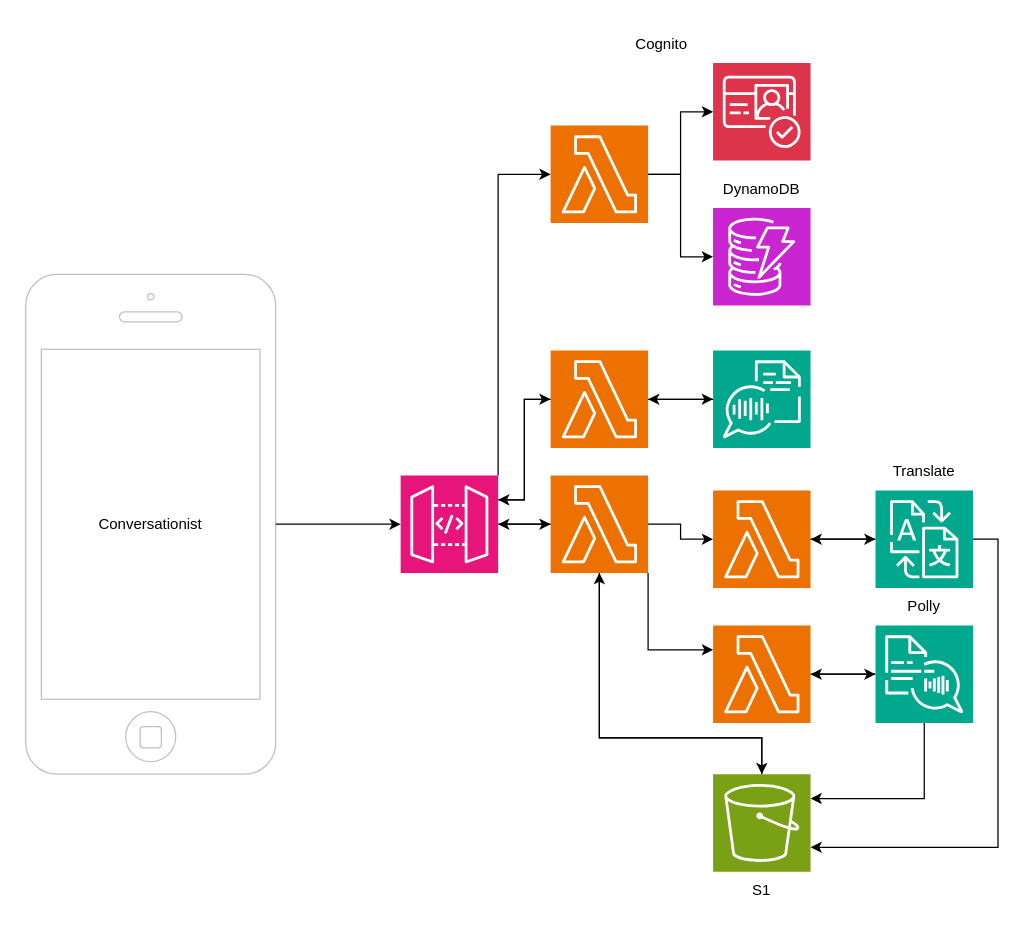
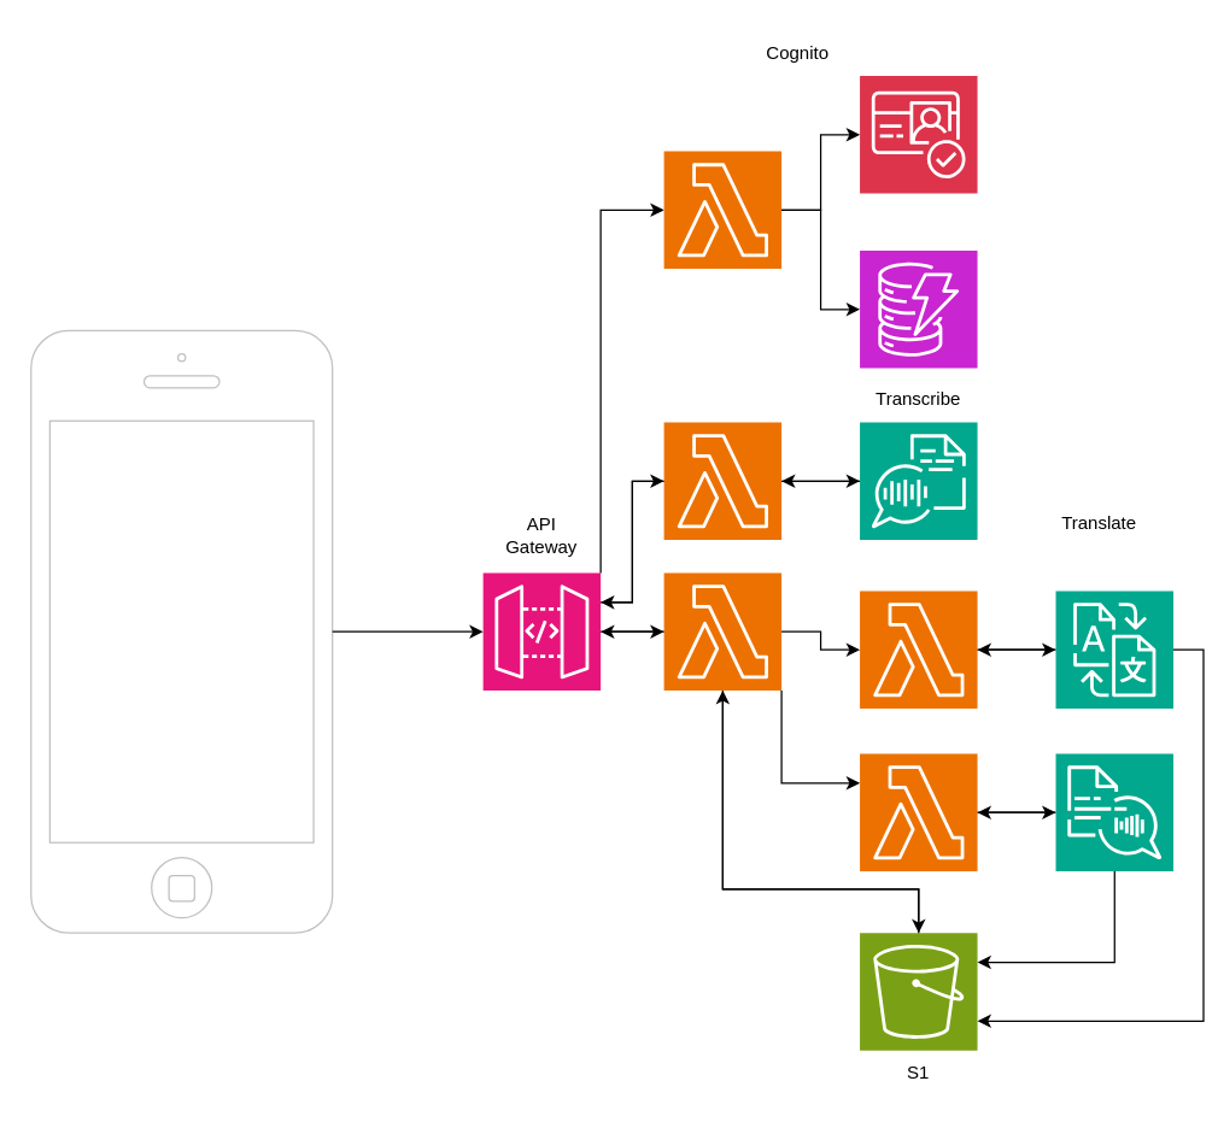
  <mxCell id="0" />
  <mxCell id="1" parent="0" />
  <mxCell id="2" value="" style="html=1;verticalLabelPosition=bottom;labelBackgroundColor=#ffffff;verticalAlign=top;shadow=0;dashed=0;strokeWidth=1;shape=mxgraph.ios7.misc.iphone;strokeColor=#c0c0c0;" vertex="1" parent="1"><mxGeometry x="20" y="219" width="200" height="400" as="geometry" /></mxCell>
- <mxCell id="3" value="Conversationist" style="text;strokeColor=none;align=center;fillColor=none;html=1;verticalAlign=middle;whiteSpace=wrap;rounded=0;" vertex="1" parent="1"><mxGeometry x="90" y="404" width="60" height="30" as="geometry" /></mxCell>
  <mxCell id="4" style="edgeStyle=orthogonalEdgeStyle;rounded=0;orthogonalLoop=1;jettySize=auto;html=1;exitX=1;exitY=0.5;exitDx=0;exitDy=0;exitPerimeter=0;" edge="1" parent="1" source="5" target="28"><mxGeometry relative="1" as="geometry" /></mxCell>
  <mxCell id="5" value="" style="sketch=0;points=[[0,0,0],[0.25,0,0],[0.5,0,0],[0.75,0,0],[1,0,0],[0,1,0],[0.25,1,0],[0.5,1,0],[0.75,1,0],[1,1,0],[0,0.25,0],[0,0.5,0],[0,0.75,0],[1,0.25,0],[1,0.5,0],[1,0.75,0]];outlineConnect=0;fontColor=#232F3E;fillColor=#E7157B;strokeColor=#ffffff;dashed=0;verticalLabelPosition=bottom;verticalAlign=top;align=center;html=1;fontSize=12;fontStyle=0;aspect=fixed;shape=mxgraph.aws4.resourceIcon;resIcon=mxgraph.aws4.api_gateway;" vertex="1" parent="1"><mxGeometry x="320" y="380" width="78" height="78" as="geometry" /></mxCell>
  <mxCell id="6" style="edgeStyle=orthogonalEdgeStyle;rounded=0;orthogonalLoop=1;jettySize=auto;html=1;entryX=0;entryY=0.5;entryDx=0;entryDy=0;entryPerimeter=0;" edge="1" parent="1" source="2" target="5"><mxGeometry relative="1" as="geometry" /></mxCell>
+ <mxCell id="7" value="API Gateway" style="text;strokeColor=none;align=center;fillColor=none;html=1;verticalAlign=middle;whiteSpace=wrap;rounded=0;" vertex="1" parent="1"><mxGeometry x="329" y="340" width="60" height="30" as="geometry" /></mxCell>
  <mxCell id="8" value="" style="sketch=0;points=[[0,0,0],[0.25,0,0],[0.5,0,0],[0.75,0,0],[1,0,0],[0,1,0],[0.25,1,0],[0.5,1,0],[0.75,1,0],[1,1,0],[0,0.25,0],[0,0.5,0],[0,0.75,0],[1,0.25,0],[1,0.5,0],[1,0.75,0]];outlineConnect=0;fontColor=#232F3E;fillColor=#ED7100;strokeColor=#ffffff;dashed=0;verticalLabelPosition=bottom;verticalAlign=top;align=center;html=1;fontSize=12;fontStyle=0;aspect=fixed;shape=mxgraph.aws4.resourceIcon;resIcon=mxgraph.aws4.lambda;" vertex="1" parent="1"><mxGeometry x="440" y="100" width="78" height="78" as="geometry" /></mxCell>
  <mxCell id="9" style="edgeStyle=orthogonalEdgeStyle;rounded=0;orthogonalLoop=1;jettySize=auto;html=1;exitX=1;exitY=0;exitDx=0;exitDy=0;exitPerimeter=0;entryX=0;entryY=0.5;entryDx=0;entryDy=0;entryPerimeter=0;" edge="1" parent="1" source="5" target="8"><mxGeometry relative="1" as="geometry" /></mxCell>
  <mxCell id="10" value="" style="sketch=0;points=[[0,0,0],[0.25,0,0],[0.5,0,0],[0.75,0,0],[1,0,0],[0,1,0],[0.25,1,0],[0.5,1,0],[0.75,1,0],[1,1,0],[0,0.25,0],[0,0.5,0],[0,0.75,0],[1,0.25,0],[1,0.5,0],[1,0.75,0]];outlineConnect=0;fontColor=#232F3E;fillColor=#DD344C;strokeColor=#ffffff;dashed=0;verticalLabelPosition=bottom;verticalAlign=top;align=center;html=1;fontSize=12;fontStyle=0;aspect=fixed;shape=mxgraph.aws4.resourceIcon;resIcon=mxgraph.aws4.cognito;" vertex="1" parent="1"><mxGeometry x="570" y="50" width="78" height="78" as="geometry" /></mxCell>
  <mxCell id="11" style="edgeStyle=orthogonalEdgeStyle;rounded=0;orthogonalLoop=1;jettySize=auto;html=1;exitX=1;exitY=0.5;exitDx=0;exitDy=0;exitPerimeter=0;entryX=0;entryY=0.5;entryDx=0;entryDy=0;entryPerimeter=0;" edge="1" parent="1" source="8" target="10"><mxGeometry relative="1" as="geometry" /></mxCell>
  <mxCell id="12" value="Cognito" style="text;strokeColor=none;align=center;fillColor=none;html=1;verticalAlign=middle;whiteSpace=wrap;rounded=0;" vertex="1" parent="1"><mxGeometry x="499" y="20" width="60" height="30" as="geometry" /></mxCell>
  <mxCell id="13" value="" style="sketch=0;points=[[0,0,0],[0.25,0,0],[0.5,0,0],[0.75,0,0],[1,0,0],[0,1,0],[0.25,1,0],[0.5,1,0],[0.75,1,0],[1,1,0],[0,0.25,0],[0,0.5,0],[0,0.75,0],[1,0.25,0],[1,0.5,0],[1,0.75,0]];outlineConnect=0;fontColor=#232F3E;fillColor=#C925D1;strokeColor=#ffffff;dashed=0;verticalLabelPosition=bottom;verticalAlign=top;align=center;html=1;fontSize=12;fontStyle=0;aspect=fixed;shape=mxgraph.aws4.resourceIcon;resIcon=mxgraph.aws4.dynamodb;" vertex="1" parent="1"><mxGeometry x="570" y="166" width="78" height="78" as="geometry" /></mxCell>
  <mxCell id="14" style="edgeStyle=orthogonalEdgeStyle;rounded=0;orthogonalLoop=1;jettySize=auto;html=1;exitX=1;exitY=0.5;exitDx=0;exitDy=0;exitPerimeter=0;entryX=0;entryY=0.5;entryDx=0;entryDy=0;entryPerimeter=0;" edge="1" parent="1" source="8" target="13"><mxGeometry relative="1" as="geometry" /></mxCell>
- <mxCell id="15" value="DynamoDB" style="text;strokeColor=none;align=center;fillColor=none;html=1;verticalAlign=middle;whiteSpace=wrap;rounded=0;" vertex="1" parent="1"><mxGeometry x="579" y="136" width="60" height="30" as="geometry" /></mxCell>
  <mxCell id="16" value="" style="sketch=0;points=[[0,0,0],[0.25,0,0],[0.5,0,0],[0.75,0,0],[1,0,0],[0,1,0],[0.25,1,0],[0.5,1,0],[0.75,1,0],[1,1,0],[0,0.25,0],[0,0.5,0],[0,0.75,0],[1,0.25,0],[1,0.5,0],[1,0.75,0]];outlineConnect=0;fontColor=#232F3E;fillColor=#ED7100;strokeColor=#ffffff;dashed=0;verticalLabelPosition=bottom;verticalAlign=top;align=center;html=1;fontSize=12;fontStyle=0;aspect=fixed;shape=mxgraph.aws4.resourceIcon;resIcon=mxgraph.aws4.lambda;" vertex="1" parent="1"><mxGeometry x="440" y="280" width="78" height="78" as="geometry" /></mxCell>
  <mxCell id="17" value="" style="sketch=0;points=[[0,0,0],[0.25,0,0],[0.5,0,0],[0.75,0,0],[1,0,0],[0,1,0],[0.25,1,0],[0.5,1,0],[0.75,1,0],[1,1,0],[0,0.25,0],[0,0.5,0],[0,0.75,0],[1,0.25,0],[1,0.5,0],[1,0.75,0]];outlineConnect=0;fontColor=#232F3E;fillColor=#01A88D;strokeColor=#ffffff;dashed=0;verticalLabelPosition=bottom;verticalAlign=top;align=center;html=1;fontSize=12;fontStyle=0;aspect=fixed;shape=mxgraph.aws4.resourceIcon;resIcon=mxgraph.aws4.transcribe;" vertex="1" parent="1"><mxGeometry x="570" y="280" width="78" height="78" as="geometry" /></mxCell>
  <mxCell id="18" style="edgeStyle=orthogonalEdgeStyle;rounded=0;orthogonalLoop=1;jettySize=auto;html=1;exitX=1;exitY=0.5;exitDx=0;exitDy=0;exitPerimeter=0;entryX=0;entryY=0.5;entryDx=0;entryDy=0;entryPerimeter=0;" edge="1" parent="1" source="16" target="17"><mxGeometry relative="1" as="geometry" /></mxCell>
  <mxCell id="19" style="edgeStyle=orthogonalEdgeStyle;rounded=0;orthogonalLoop=1;jettySize=auto;html=1;exitX=0;exitY=0.5;exitDx=0;exitDy=0;exitPerimeter=0;entryX=1;entryY=0.5;entryDx=0;entryDy=0;entryPerimeter=0;" edge="1" parent="1" source="17" target="16"><mxGeometry relative="1" as="geometry" /></mxCell>
+ <mxCell id="20" value="Transcribe" style="text;strokeColor=none;align=center;fillColor=none;html=1;verticalAlign=middle;whiteSpace=wrap;rounded=0;" vertex="1" parent="1"><mxGeometry x="579" y="250" width="60" height="30" as="geometry" /></mxCell>
  <mxCell id="21" style="edgeStyle=orthogonalEdgeStyle;rounded=0;orthogonalLoop=1;jettySize=auto;html=1;exitX=0;exitY=0.5;exitDx=0;exitDy=0;exitPerimeter=0;" edge="1" parent="1" source="22" target="32"><mxGeometry relative="1" as="geometry" /></mxCell>
  <mxCell id="22" value="" style="sketch=0;points=[[0,0,0],[0.25,0,0],[0.5,0,0],[0.75,0,0],[1,0,0],[0,1,0],[0.25,1,0],[0.5,1,0],[0.75,1,0],[1,1,0],[0,0.25,0],[0,0.5,0],[0,0.75,0],[1,0.25,0],[1,0.5,0],[1,0.75,0]];outlineConnect=0;fontColor=#232F3E;fillColor=#01A88D;strokeColor=#ffffff;dashed=0;verticalLabelPosition=bottom;verticalAlign=top;align=center;html=1;fontSize=12;fontStyle=0;aspect=fixed;shape=mxgraph.aws4.resourceIcon;resIcon=mxgraph.aws4.translate;" vertex="1" parent="1"><mxGeometry x="700" y="392" width="78" height="78" as="geometry" /></mxCell>
- <mxCell id="23" value="Translate" style="text;strokeColor=none;align=center;fillColor=none;html=1;verticalAlign=middle;whiteSpace=wrap;rounded=0;" vertex="1" parent="1"><mxGeometry x="709" y="362" width="60" height="30" as="geometry" /></mxCell>
+ <mxCell id="23" value="Translate" style="text;strokeColor=none;align=center;fillColor=none;html=1;verticalAlign=middle;whiteSpace=wrap;rounded=0;" vertex="1" parent="1"><mxGeometry x="699" y="332" width="60" height="30" as="geometry" /></mxCell>
  <mxCell id="24" style="edgeStyle=orthogonalEdgeStyle;rounded=0;orthogonalLoop=1;jettySize=auto;html=1;exitX=0;exitY=0.5;exitDx=0;exitDy=0;exitPerimeter=0;" edge="1" parent="1" source="25" target="31"><mxGeometry relative="1" as="geometry" /></mxCell>
  <mxCell id="25" value="" style="sketch=0;points=[[0,0,0],[0.25,0,0],[0.5,0,0],[0.75,0,0],[1,0,0],[0,1,0],[0.25,1,0],[0.5,1,0],[0.75,1,0],[1,1,0],[0,0.25,0],[0,0.5,0],[0,0.75,0],[1,0.25,0],[1,0.5,0],[1,0.75,0]];outlineConnect=0;fontColor=#232F3E;fillColor=#01A88D;strokeColor=#ffffff;dashed=0;verticalLabelPosition=bottom;verticalAlign=top;align=center;html=1;fontSize=12;fontStyle=0;aspect=fixed;shape=mxgraph.aws4.resourceIcon;resIcon=mxgraph.aws4.polly;" vertex="1" parent="1"><mxGeometry x="700" y="500" width="78" height="78" as="geometry" /></mxCell>
- <mxCell id="26" value="Polly" style="text;strokeColor=none;align=center;fillColor=none;html=1;verticalAlign=middle;whiteSpace=wrap;rounded=0;" vertex="1" parent="1"><mxGeometry x="709" y="470" width="60" height="30" as="geometry" /></mxCell>
  <mxCell id="27" style="edgeStyle=orthogonalEdgeStyle;rounded=0;orthogonalLoop=1;jettySize=auto;html=1;exitX=0.5;exitY=1;exitDx=0;exitDy=0;exitPerimeter=0;" edge="1" parent="1" source="28" target="29"><mxGeometry relative="1" as="geometry"><Array as="points"><mxPoint x="479" y="590" /><mxPoint x="609" y="590" /></Array></mxGeometry></mxCell>
  <mxCell id="28" value="" style="sketch=0;points=[[0,0,0],[0.25,0,0],[0.5,0,0],[0.75,0,0],[1,0,0],[0,1,0],[0.25,1,0],[0.5,1,0],[0.75,1,0],[1,1,0],[0,0.25,0],[0,0.5,0],[0,0.75,0],[1,0.25,0],[1,0.5,0],[1,0.75,0]];outlineConnect=0;fontColor=#232F3E;fillColor=#ED7100;strokeColor=#ffffff;dashed=0;verticalLabelPosition=bottom;verticalAlign=top;align=center;html=1;fontSize=12;fontStyle=0;aspect=fixed;shape=mxgraph.aws4.resourceIcon;resIcon=mxgraph.aws4.lambda;" vertex="1" parent="1"><mxGeometry x="440" y="380" width="78" height="78" as="geometry" /></mxCell>
  <mxCell id="29" value="" style="sketch=0;points=[[0,0,0],[0.25,0,0],[0.5,0,0],[0.75,0,0],[1,0,0],[0,1,0],[0.25,1,0],[0.5,1,0],[0.75,1,0],[1,1,0],[0,0.25,0],[0,0.5,0],[0,0.75,0],[1,0.25,0],[1,0.5,0],[1,0.75,0]];outlineConnect=0;fontColor=#232F3E;fillColor=#7AA116;strokeColor=#ffffff;dashed=0;verticalLabelPosition=bottom;verticalAlign=top;align=center;html=1;fontSize=12;fontStyle=0;aspect=fixed;shape=mxgraph.aws4.resourceIcon;resIcon=mxgraph.aws4.s3;" vertex="1" parent="1"><mxGeometry x="570" y="619" width="78" height="78" as="geometry" /></mxCell>
  <mxCell id="30" value="S1" style="text;strokeColor=none;align=center;fillColor=none;html=1;verticalAlign=middle;whiteSpace=wrap;rounded=0;" vertex="1" parent="1"><mxGeometry x="579" y="697" width="60" height="30" as="geometry" /></mxCell>
  <mxCell id="31" value="" style="sketch=0;points=[[0,0,0],[0.25,0,0],[0.5,0,0],[0.75,0,0],[1,0,0],[0,1,0],[0.25,1,0],[0.5,1,0],[0.75,1,0],[1,1,0],[0,0.25,0],[0,0.5,0],[0,0.75,0],[1,0.25,0],[1,0.5,0],[1,0.75,0]];outlineConnect=0;fontColor=#232F3E;fillColor=#ED7100;strokeColor=#ffffff;dashed=0;verticalLabelPosition=bottom;verticalAlign=top;align=center;html=1;fontSize=12;fontStyle=0;aspect=fixed;shape=mxgraph.aws4.resourceIcon;resIcon=mxgraph.aws4.lambda;" vertex="1" parent="1"><mxGeometry x="570" y="500" width="78" height="78" as="geometry" /></mxCell>
  <mxCell id="32" value="" style="sketch=0;points=[[0,0,0],[0.25,0,0],[0.5,0,0],[0.75,0,0],[1,0,0],[0,1,0],[0.25,1,0],[0.5,1,0],[0.75,1,0],[1,1,0],[0,0.25,0],[0,0.5,0],[0,0.75,0],[1,0.25,0],[1,0.5,0],[1,0.75,0]];outlineConnect=0;fontColor=#232F3E;fillColor=#ED7100;strokeColor=#ffffff;dashed=0;verticalLabelPosition=bottom;verticalAlign=top;align=center;html=1;fontSize=12;fontStyle=0;aspect=fixed;shape=mxgraph.aws4.resourceIcon;resIcon=mxgraph.aws4.lambda;" vertex="1" parent="1"><mxGeometry x="570" y="392" width="78" height="78" as="geometry" /></mxCell>
  <mxCell id="33" style="edgeStyle=orthogonalEdgeStyle;rounded=0;orthogonalLoop=1;jettySize=auto;html=1;exitX=1;exitY=0.5;exitDx=0;exitDy=0;exitPerimeter=0;entryX=0;entryY=0.5;entryDx=0;entryDy=0;entryPerimeter=0;" edge="1" parent="1" source="28" target="32"><mxGeometry relative="1" as="geometry" /></mxCell>
  <mxCell id="34" style="edgeStyle=orthogonalEdgeStyle;rounded=0;orthogonalLoop=1;jettySize=auto;html=1;exitX=1;exitY=1;exitDx=0;exitDy=0;exitPerimeter=0;entryX=0;entryY=0.25;entryDx=0;entryDy=0;entryPerimeter=0;" edge="1" parent="1" source="28" target="31"><mxGeometry relative="1" as="geometry" /></mxCell>
  <mxCell id="35" style="edgeStyle=orthogonalEdgeStyle;rounded=0;orthogonalLoop=1;jettySize=auto;html=1;exitX=1;exitY=0.5;exitDx=0;exitDy=0;exitPerimeter=0;entryX=0;entryY=0.5;entryDx=0;entryDy=0;entryPerimeter=0;" edge="1" parent="1" source="32" target="22"><mxGeometry relative="1" as="geometry" /></mxCell>
  <mxCell id="36" style="edgeStyle=orthogonalEdgeStyle;rounded=0;orthogonalLoop=1;jettySize=auto;html=1;exitX=1;exitY=0.25;exitDx=0;exitDy=0;exitPerimeter=0;entryX=0;entryY=0.5;entryDx=0;entryDy=0;entryPerimeter=0;" edge="1" parent="1" source="5" target="16"><mxGeometry relative="1" as="geometry" /></mxCell>
  <mxCell id="37" style="edgeStyle=orthogonalEdgeStyle;rounded=0;orthogonalLoop=1;jettySize=auto;html=1;exitX=0;exitY=0.5;exitDx=0;exitDy=0;exitPerimeter=0;entryX=1;entryY=0.25;entryDx=0;entryDy=0;entryPerimeter=0;" edge="1" parent="1" source="16" target="5"><mxGeometry relative="1" as="geometry" /></mxCell>
  <mxCell id="38" style="edgeStyle=orthogonalEdgeStyle;rounded=0;orthogonalLoop=1;jettySize=auto;html=1;exitX=1;exitY=0.5;exitDx=0;exitDy=0;exitPerimeter=0;entryX=0;entryY=0.5;entryDx=0;entryDy=0;entryPerimeter=0;" edge="1" parent="1" source="31" target="25"><mxGeometry relative="1" as="geometry" /></mxCell>
  <mxCell id="39" style="edgeStyle=orthogonalEdgeStyle;rounded=0;orthogonalLoop=1;jettySize=auto;html=1;exitX=0.5;exitY=0;exitDx=0;exitDy=0;exitPerimeter=0;entryX=0.5;entryY=1;entryDx=0;entryDy=0;entryPerimeter=0;" edge="1" parent="1" source="29" target="28"><mxGeometry relative="1" as="geometry"><Array as="points"><mxPoint x="609" y="590" /><mxPoint x="479" y="590" /></Array></mxGeometry></mxCell>
  <mxCell id="40" style="edgeStyle=orthogonalEdgeStyle;rounded=0;orthogonalLoop=1;jettySize=auto;html=1;exitX=0;exitY=0.5;exitDx=0;exitDy=0;exitPerimeter=0;entryX=1;entryY=0.5;entryDx=0;entryDy=0;entryPerimeter=0;" edge="1" parent="1" source="28" target="5"><mxGeometry relative="1" as="geometry" /></mxCell>
  <mxCell id="41" style="edgeStyle=orthogonalEdgeStyle;rounded=0;orthogonalLoop=1;jettySize=auto;html=1;exitX=0.5;exitY=1;exitDx=0;exitDy=0;exitPerimeter=0;entryX=1;entryY=0.25;entryDx=0;entryDy=0;entryPerimeter=0;" edge="1" parent="1" source="25" target="29"><mxGeometry relative="1" as="geometry" /></mxCell>
  <mxCell id="42" style="edgeStyle=orthogonalEdgeStyle;rounded=0;orthogonalLoop=1;jettySize=auto;html=1;exitX=1;exitY=0.5;exitDx=0;exitDy=0;exitPerimeter=0;entryX=1;entryY=0.75;entryDx=0;entryDy=0;entryPerimeter=0;" edge="1" parent="1" source="22" target="29"><mxGeometry relative="1" as="geometry" /></mxCell>
